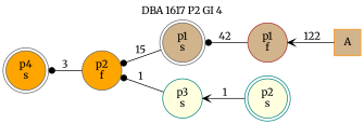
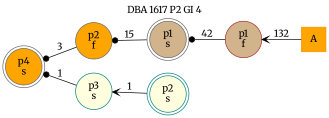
  digraph {
    fontname=Merriweather
    label=" DBA 1617 P2 GI 4 "
    labelloc=tl
    rankdir=RL
    node [color=gray40 fillcolor=tan fontname=Merriweather shape=circle style=filled]
    edge [arrowhead=dot fontname=Merriweather]
-   n1 [color=darkorange label=A shape=square]
+   n1 [color=darkorange fillcolor=orange label=A shape=square]
    n2 [color=brown label="p1\nf"]
    n3 [label="p1\ns" shape=doublecircle]
    n4 [fillcolor=orange label="p2\nf"]
    n5 [fillcolor=orange label="p4\ns" shape=doublecircle]
    n6 [color=teal fillcolor=lightyellow label="p2\ns" shape=doublecircle]
    n7 [color=teal fillcolor=lightyellow label="p3\ns"]
-   n1 -> n2 [arrowhead=vee label=122]
+   n1 -> n2 [arrowhead=vee label=132]
    n2 -> n3 [label=42]
    n3 -> n4 [label=15]
    n4 -> n5 [label=3]
    n6 -> n7 [arrowhead=vee label=1]
-   n7 -> n4 [label=1]
+   n7 -> n5 [label=1]
  }
